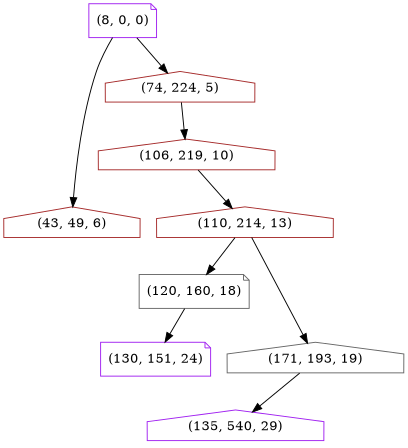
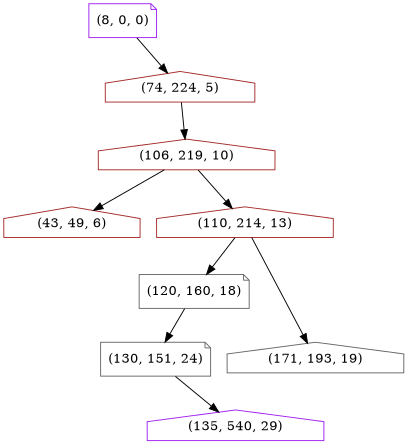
  digraph {
    node [color=brown shape=house]
    n1 [color=purple label="(8, 0, 0)" shape=note]
    n2 [label="(43, 49, 6)"]
    "(74, 224, 5)"
    "(106, 219, 10)"
    "(110, 214, 13)"
    "(120, 160, 18)" [color=gray40 shape=note]
    "(171, 193, 19)" [color=gray40]
-   "(130, 151, 24)" [color=purple shape=note]
+   "(130, 151, 24)" [color=gray40 shape=note]
    n9 [color=purple label="(135, 540, 29)"]
-   n1 -> n2
+   "(106, 219, 10)" -> n2
    n1 -> "(74, 224, 5)"
    "(74, 224, 5)" -> "(106, 219, 10)"
    "(106, 219, 10)" -> "(110, 214, 13)"
    "(110, 214, 13)" -> "(120, 160, 18)"
    "(110, 214, 13)" -> "(171, 193, 19)"
    "(120, 160, 18)" -> "(130, 151, 24)"
-   "(171, 193, 19)" -> n9
+   "(130, 151, 24)" -> n9
  }
